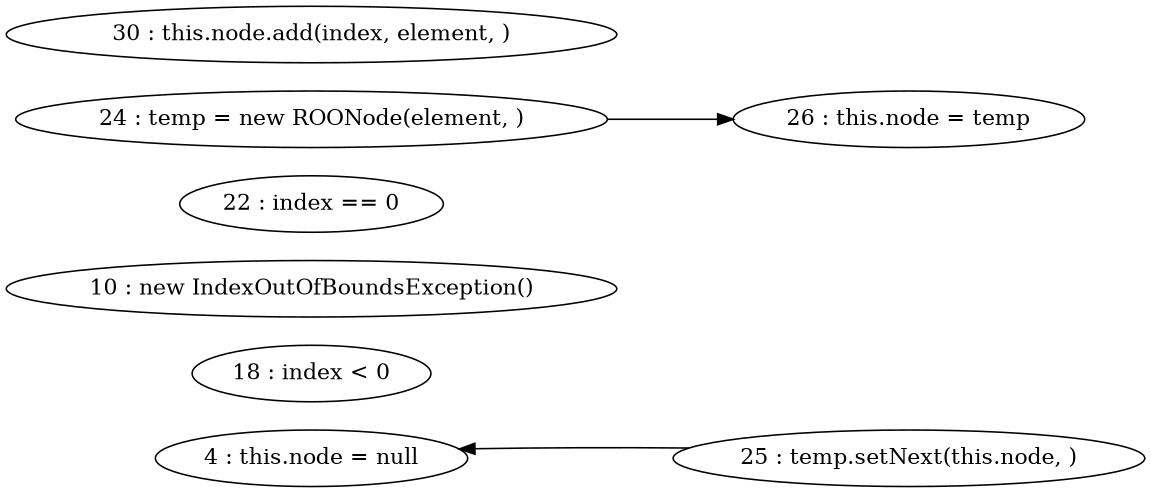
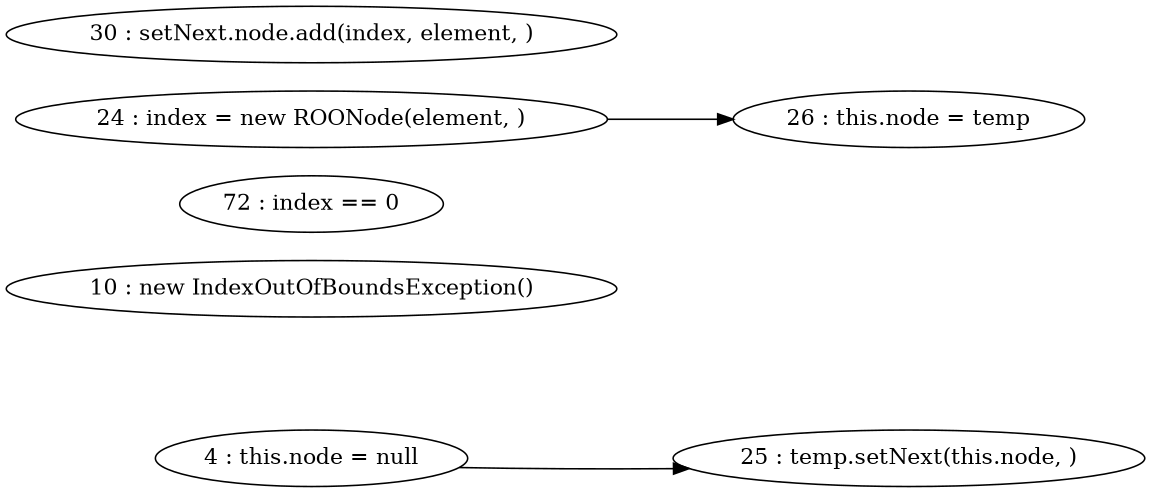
  digraph {
    rankdir=LR
    "4 : this.node = null"
    "25 : temp.setNext(this.node, )"
-   "18 : index < 0"
    n4 [label="10 : new IndexOutOfBoundsException()"]
-   "22 : index == 0"
-   "24 : temp = new ROONode(element, )"
+   "22 : index == 0" [label="72 : index == 0"]
+   "24 : temp = new ROONode(element, )" [label="24 : index = new ROONode(element, )"]
    "26 : this.node = temp"
-   "30 : this.node.add(index, element, )"
-   "25 : temp.setNext(this.node, )" -> "4 : this.node = null"
+   "30 : this.node.add(index, element, )" [label="30 : setNext.node.add(index, element, )"]
+   "4 : this.node = null" -> "25 : temp.setNext(this.node, )"
    "24 : temp = new ROONode(element, )" -> "26 : this.node = temp"
  }
